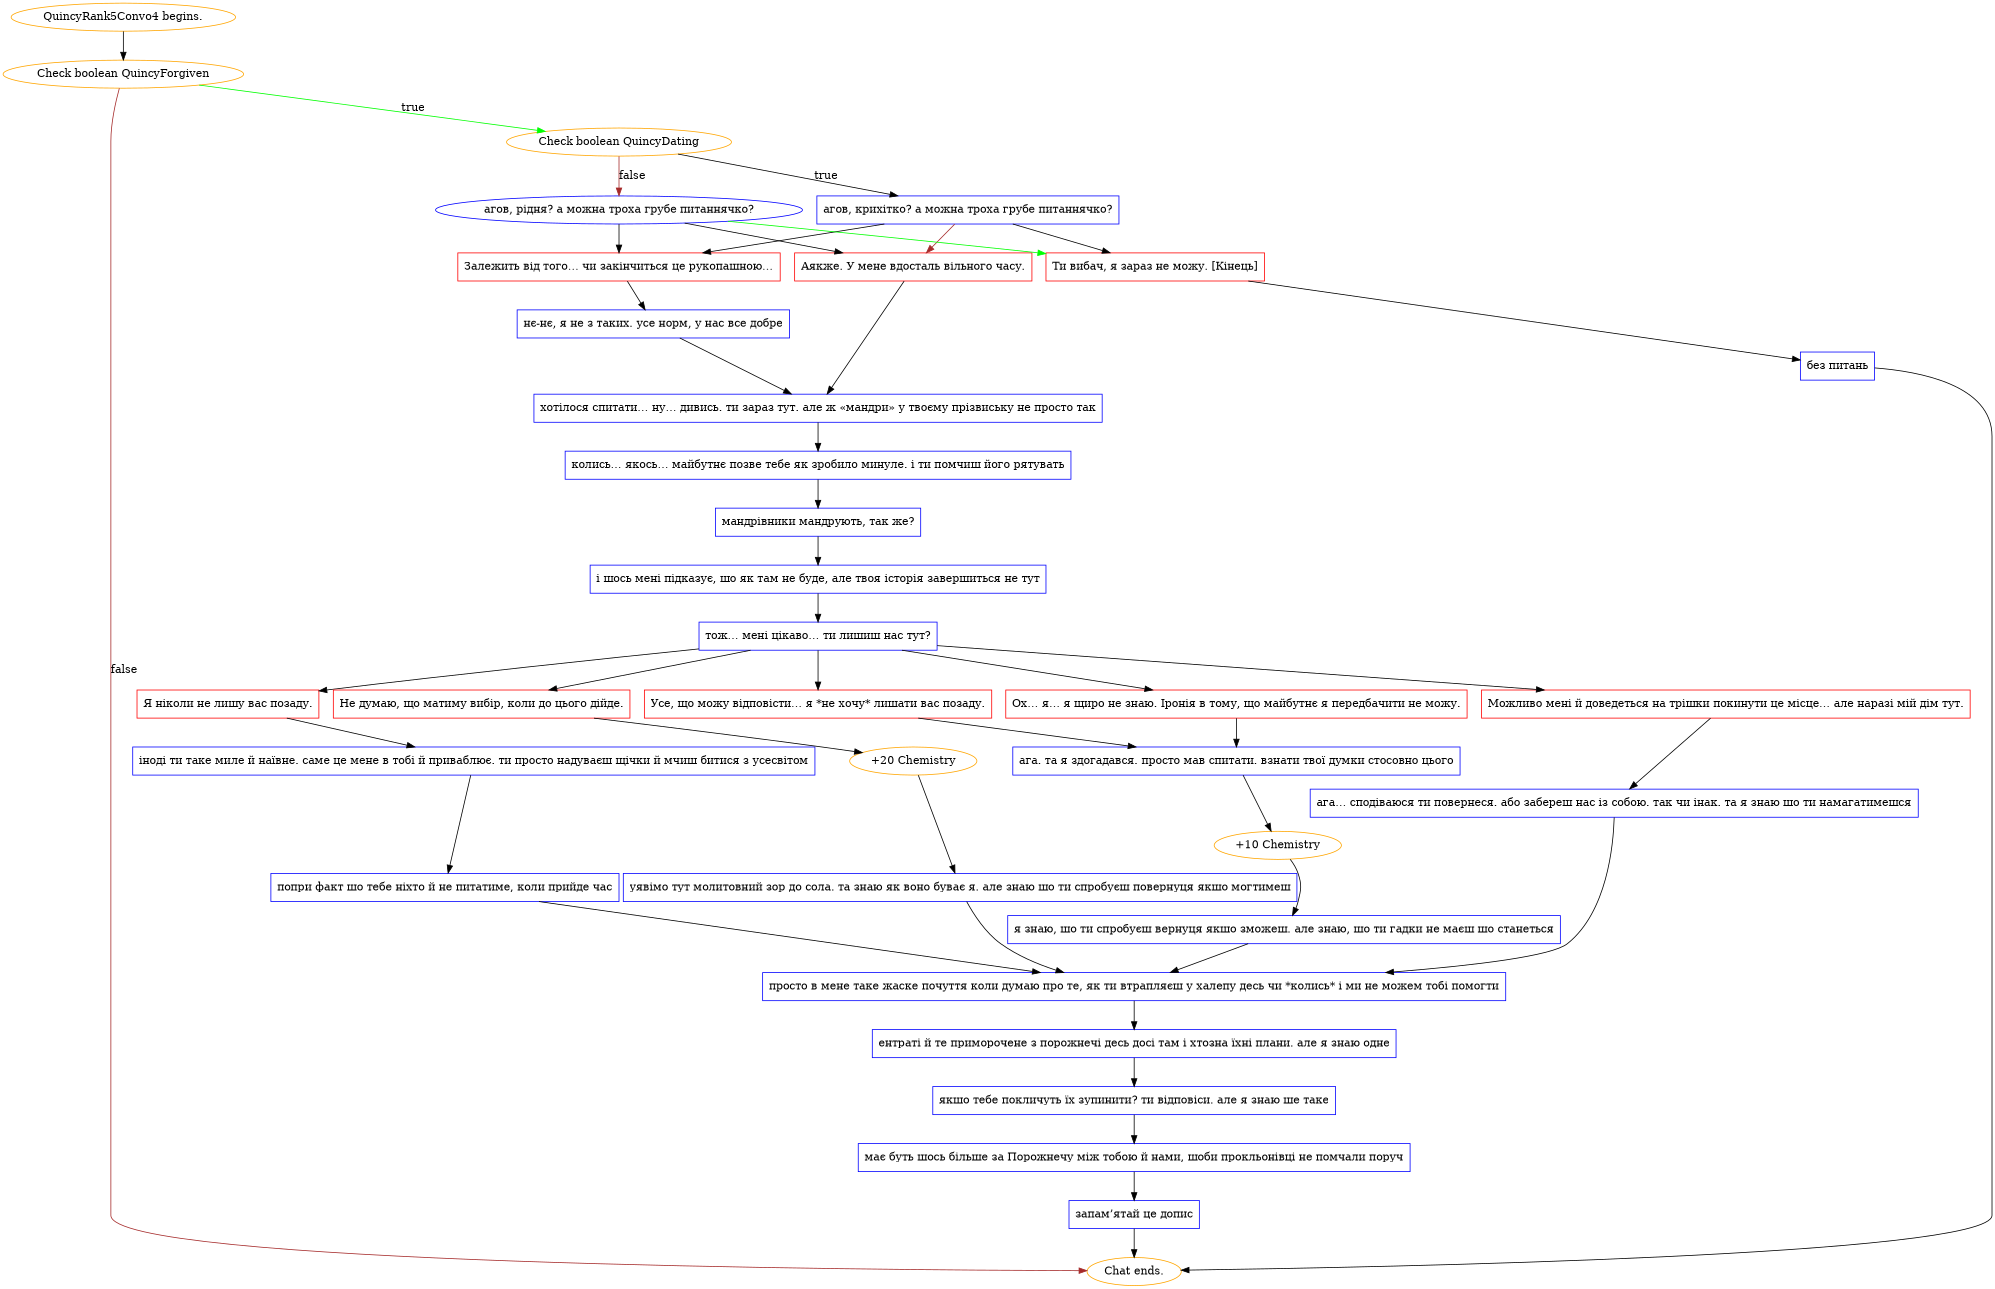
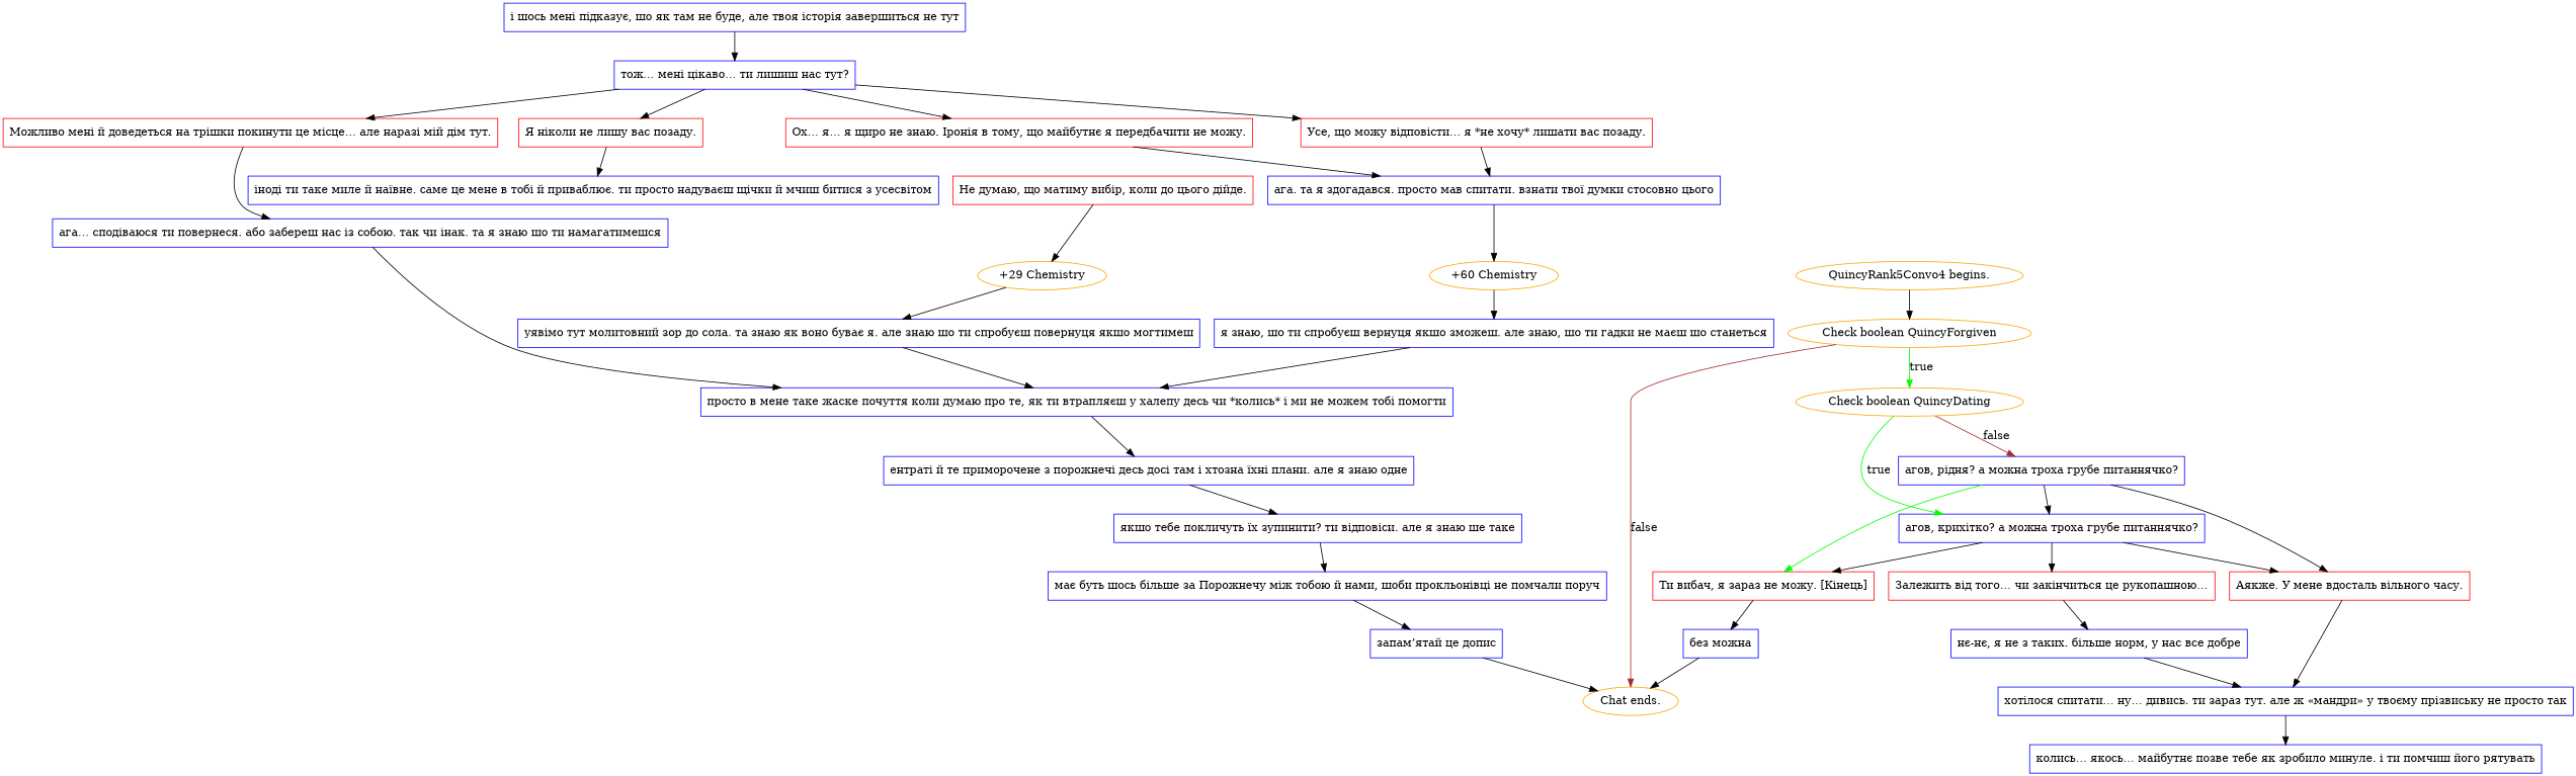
  digraph {
    node [color=blue shape=box]
    "QuincyRank5Convo4 begins." [color=orange shape=""]
    n2 [color=orange label="Check boolean QuincyForgiven" shape=""]
    n3 [color=orange label="Check boolean QuincyDating" shape=""]
    "Chat ends." [color=orange shape=""]
    n5 [label="агов, крихітко? а можна троха грубе питаннячко?"]
-   n6 [label="агов, рідня? а можна троха грубе питаннячко?" shape=ellipse]
+   n6 [label="агов, рідня? а можна троха грубе питаннячко?"]
    n7 [color=red label="Залежить від того… чи закінчиться це рукопашною…"]
    n8 [color=red label="Аякже. У мене вдосталь вільного часу."]
    n9 [color=red label="Ти вибач, я зараз не можу. [Кінець]"]
-   n10 [label="нє-нє, я не з таких. усе норм, у нас все добре"]
+   n10 [label="нє-нє, я не з таких. більше норм, у нас все добре"]
    n11 [label="хотілося спитати… ну… дивись. ти зараз тут. але ж «мандри» у твоєму прізвиську не просто так"]
-   n12 [label="без питань"]
+   n12 [label="без можна"]
    n13 [label="колись… якось… майбутнє позве тебе як зробило минуле. і ти помчиш його рятувать"]
-   n14 [label="мандрівники мандрують, так же?"]
    n15 [label="і шось мені підказує, шо як там не буде, але твоя історія завершиться не тут"]
    n16 [label="тож… мені цікаво… ти лишиш нас тут?"]
    n17 [color=red label="Ох… я… я щиро не знаю. Іронія в тому, що майбутнє я передбачити не можу."]
    n18 [color=red label="Усе, що можу відповісти… я *не хочу* лишати вас позаду."]
    n19 [color=red label="Я ніколи не лишу вас позаду."]
    n20 [color=red label="Можливо мені й доведеться на трішки покинути це місце… але наразі мій дім тут."]
    n21 [color=red label="Не думаю, що матиму вибір, коли до цього дійде."]
    n22 [label="ага. та я здогадався. просто мав спитати. взнати твої думки стосовно цього"]
    n23 [label="іноді ти таке миле й наївне. саме це мене в тобі й приваблює. ти просто надуваєш щічки й мчиш битися з усесвітом"]
    n24 [label="ага… сподіваюся ти повернеся. або забереш нас із собою. так чи інак. та я знаю шо ти намагатимешся"]
-   n25 [color=orange label="+20 Chemistry" shape=""]
-   n26 [color=orange label="+10 Chemistry" shape=""]
-   n27 [label="попри факт шо тебе ніхто й не питатиме, коли прийде час"]
+   n25 [color=orange label="+29 Chemistry" shape=""]
+   n26 [color=orange label="+60 Chemistry" shape=""]
    n28 [label="просто в мене таке жаске почуття коли думаю про те, як ти втрапляєш у халепу десь чи *колись* і ми не можем тобі помогти"]
    n29 [label="уявімо тут молитовний зор до сола. та знаю як воно буває я. але знаю шо ти спробуєш повернуця якшо могтимеш"]
    n30 [label="я знаю, шо ти спробуєш вернуця якшо зможеш. але знаю, шо ти гадки не маєш шо станеться"]
    n31 [label="ентраті й те приморочене з порожнечі десь досі там і хтозна їхні плани. але я знаю одне"]
    n32 [label="якшо тебе покличуть їх зупинити? ти відповіси. але я знаю ше таке"]
    n33 [label="має буть шось більше за Порожнечу між тобою й нами, шоби прокльонівці не помчали поруч"]
    n34 [label="запам’ятай це допис"]
    "QuincyRank5Convo4 begins." -> n2
    n2 -> n3 [color=green label=true]
    n2 -> "Chat ends." [color=brown label=false]
-   n3 -> n5 [color=black label=true]
+   n3 -> n5 [color=green label=true]
    n3 -> n6 [color=brown label=false]
    n5 -> n7
-   n5 -> n8 [color=brown]
+   n5 -> n8
    n5 -> n9
-   n6 -> n7
+   n6 -> n5
    n6 -> n8
    n6 -> n9 [color=green]
    n7 -> n10
    n8 -> n11
    n9 -> n12
    n10 -> n11
    n11 -> n13
    n12 -> "Chat ends."
-   n13 -> n14
-   n14 -> n15
    n15 -> n16
    n16 -> n17
    n16 -> n18
    n16 -> n19
    n16 -> n20
-   n16 -> n21
    n17 -> n22
    n18 -> n22
    n19 -> n23
    n20 -> n24
    n21 -> n25
    n22 -> n26
-   n23 -> n27
    n24 -> n28
    n25 -> n29
    n26 -> n30
-   n27 -> n28
    n28 -> n31
    n29 -> n28
    n30 -> n28
    n31 -> n32
    n32 -> n33
    n33 -> n34
    n34 -> "Chat ends."
  }
